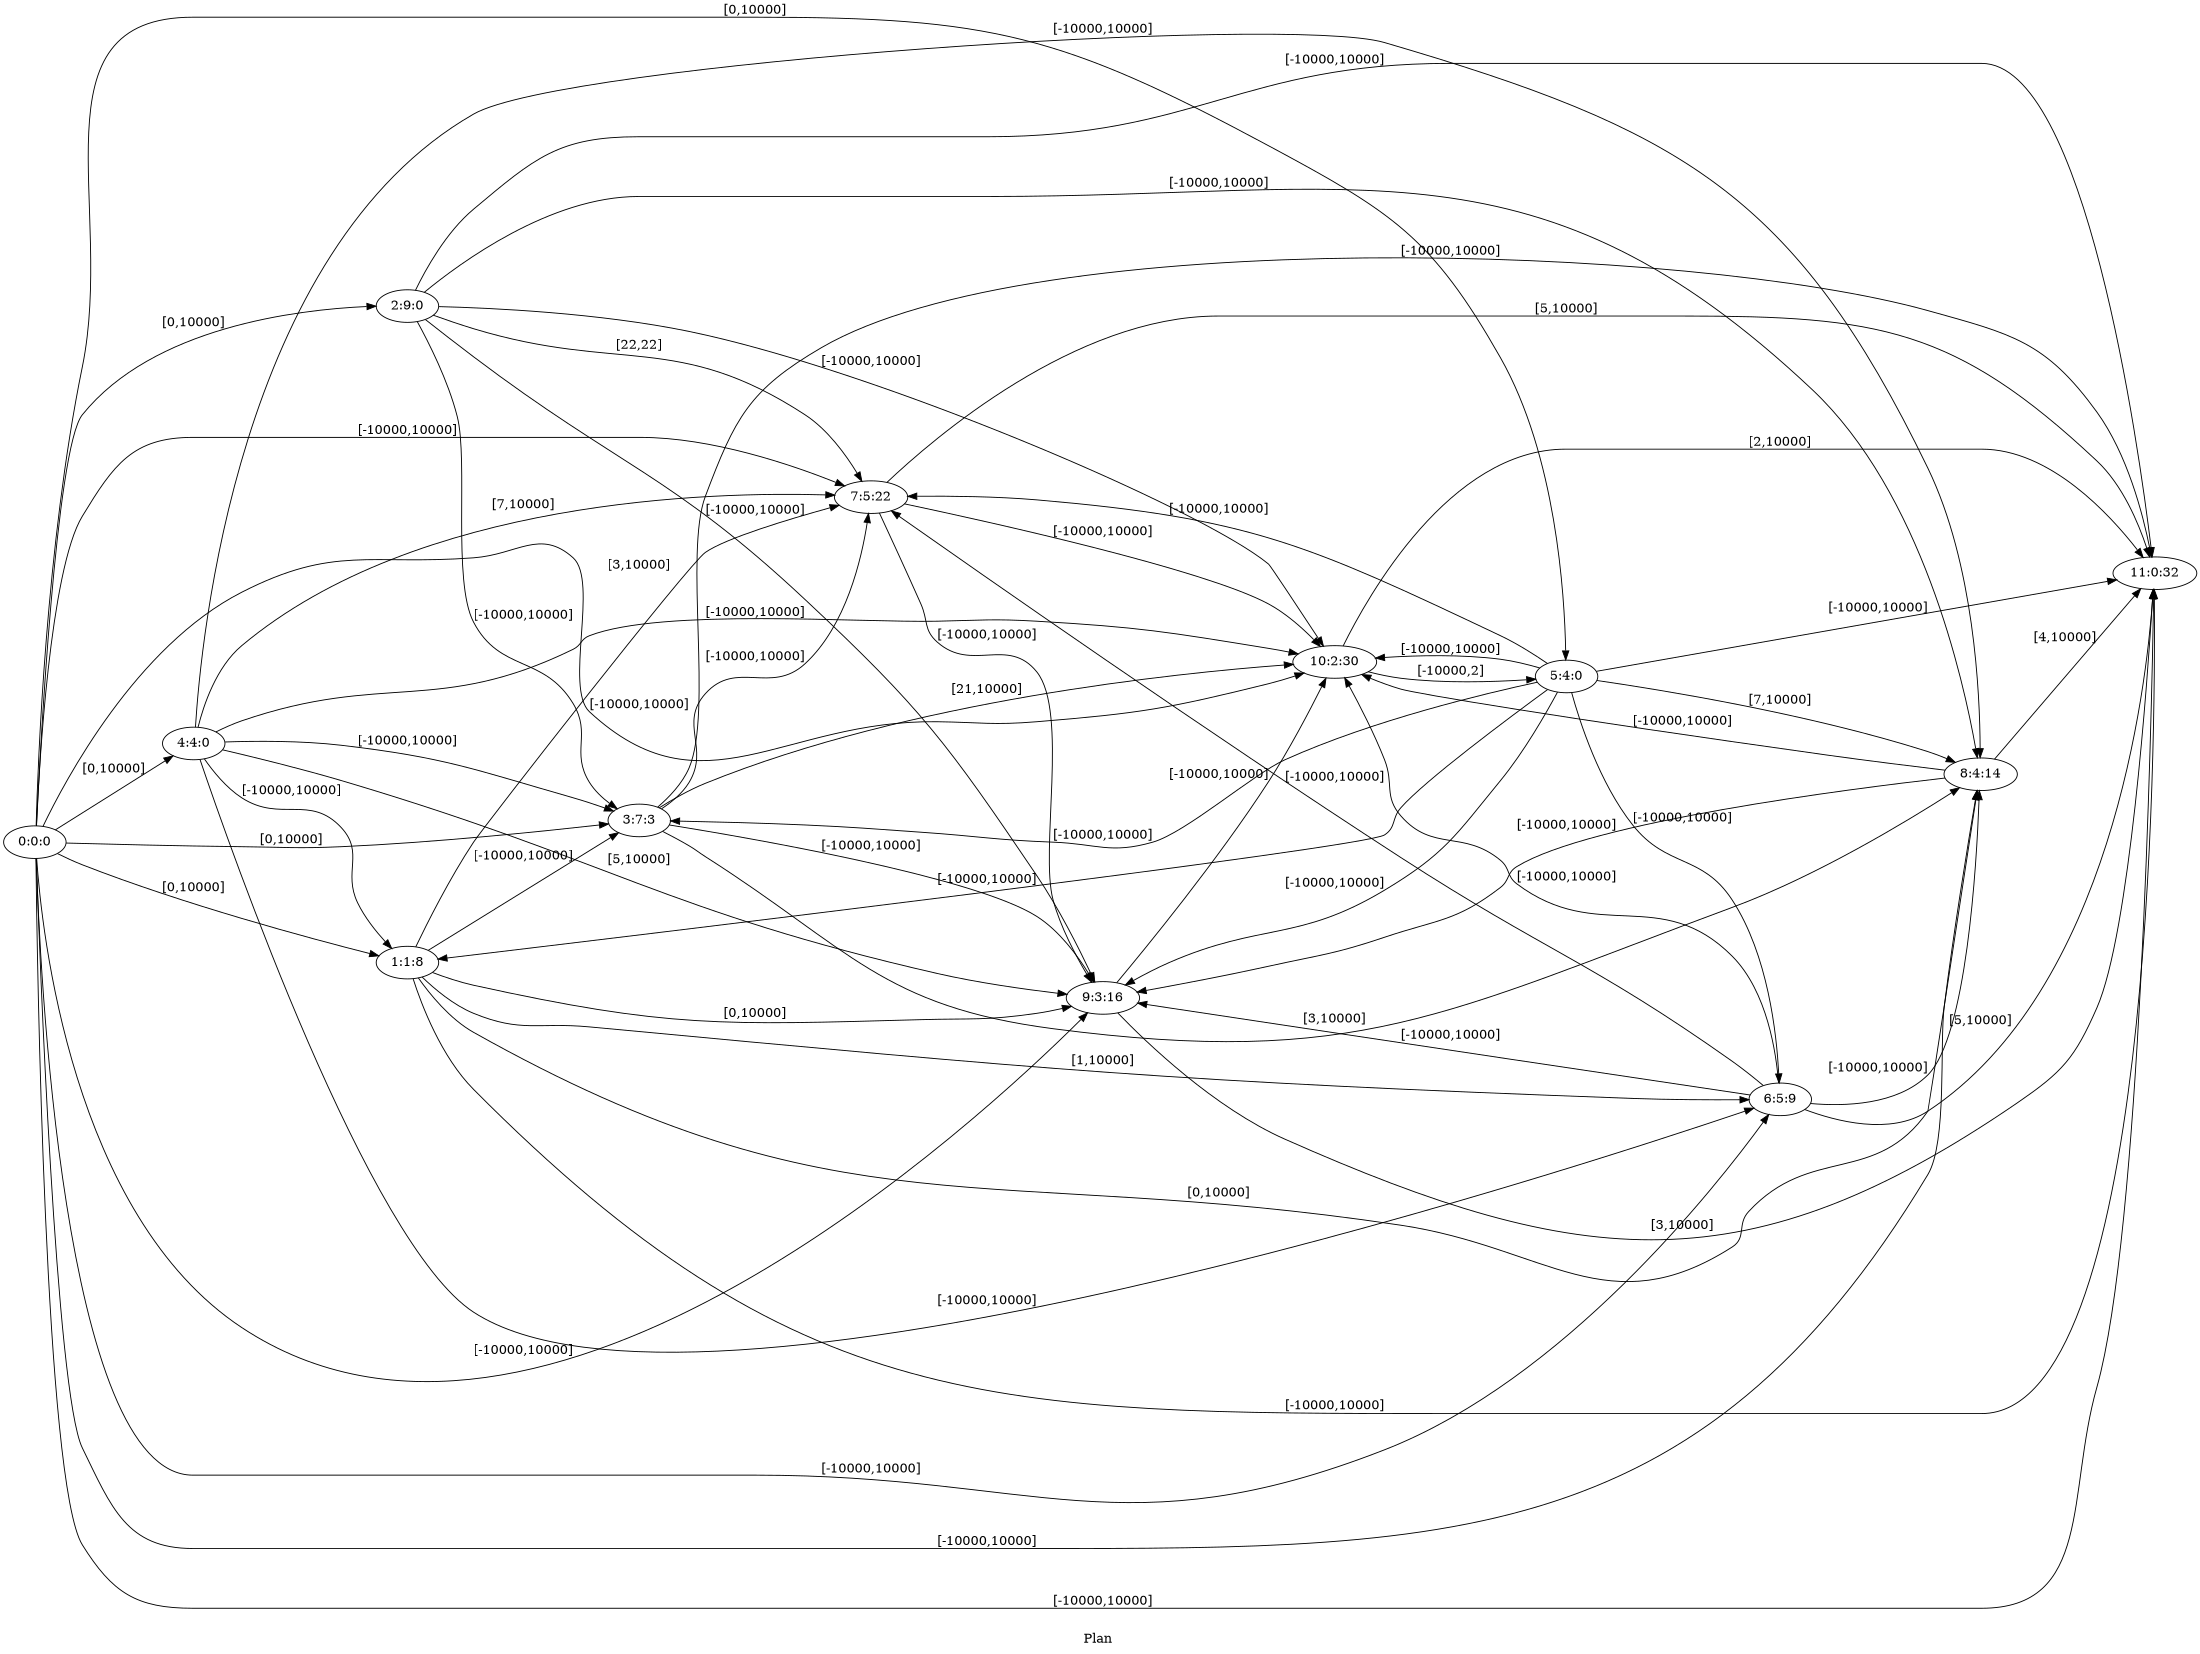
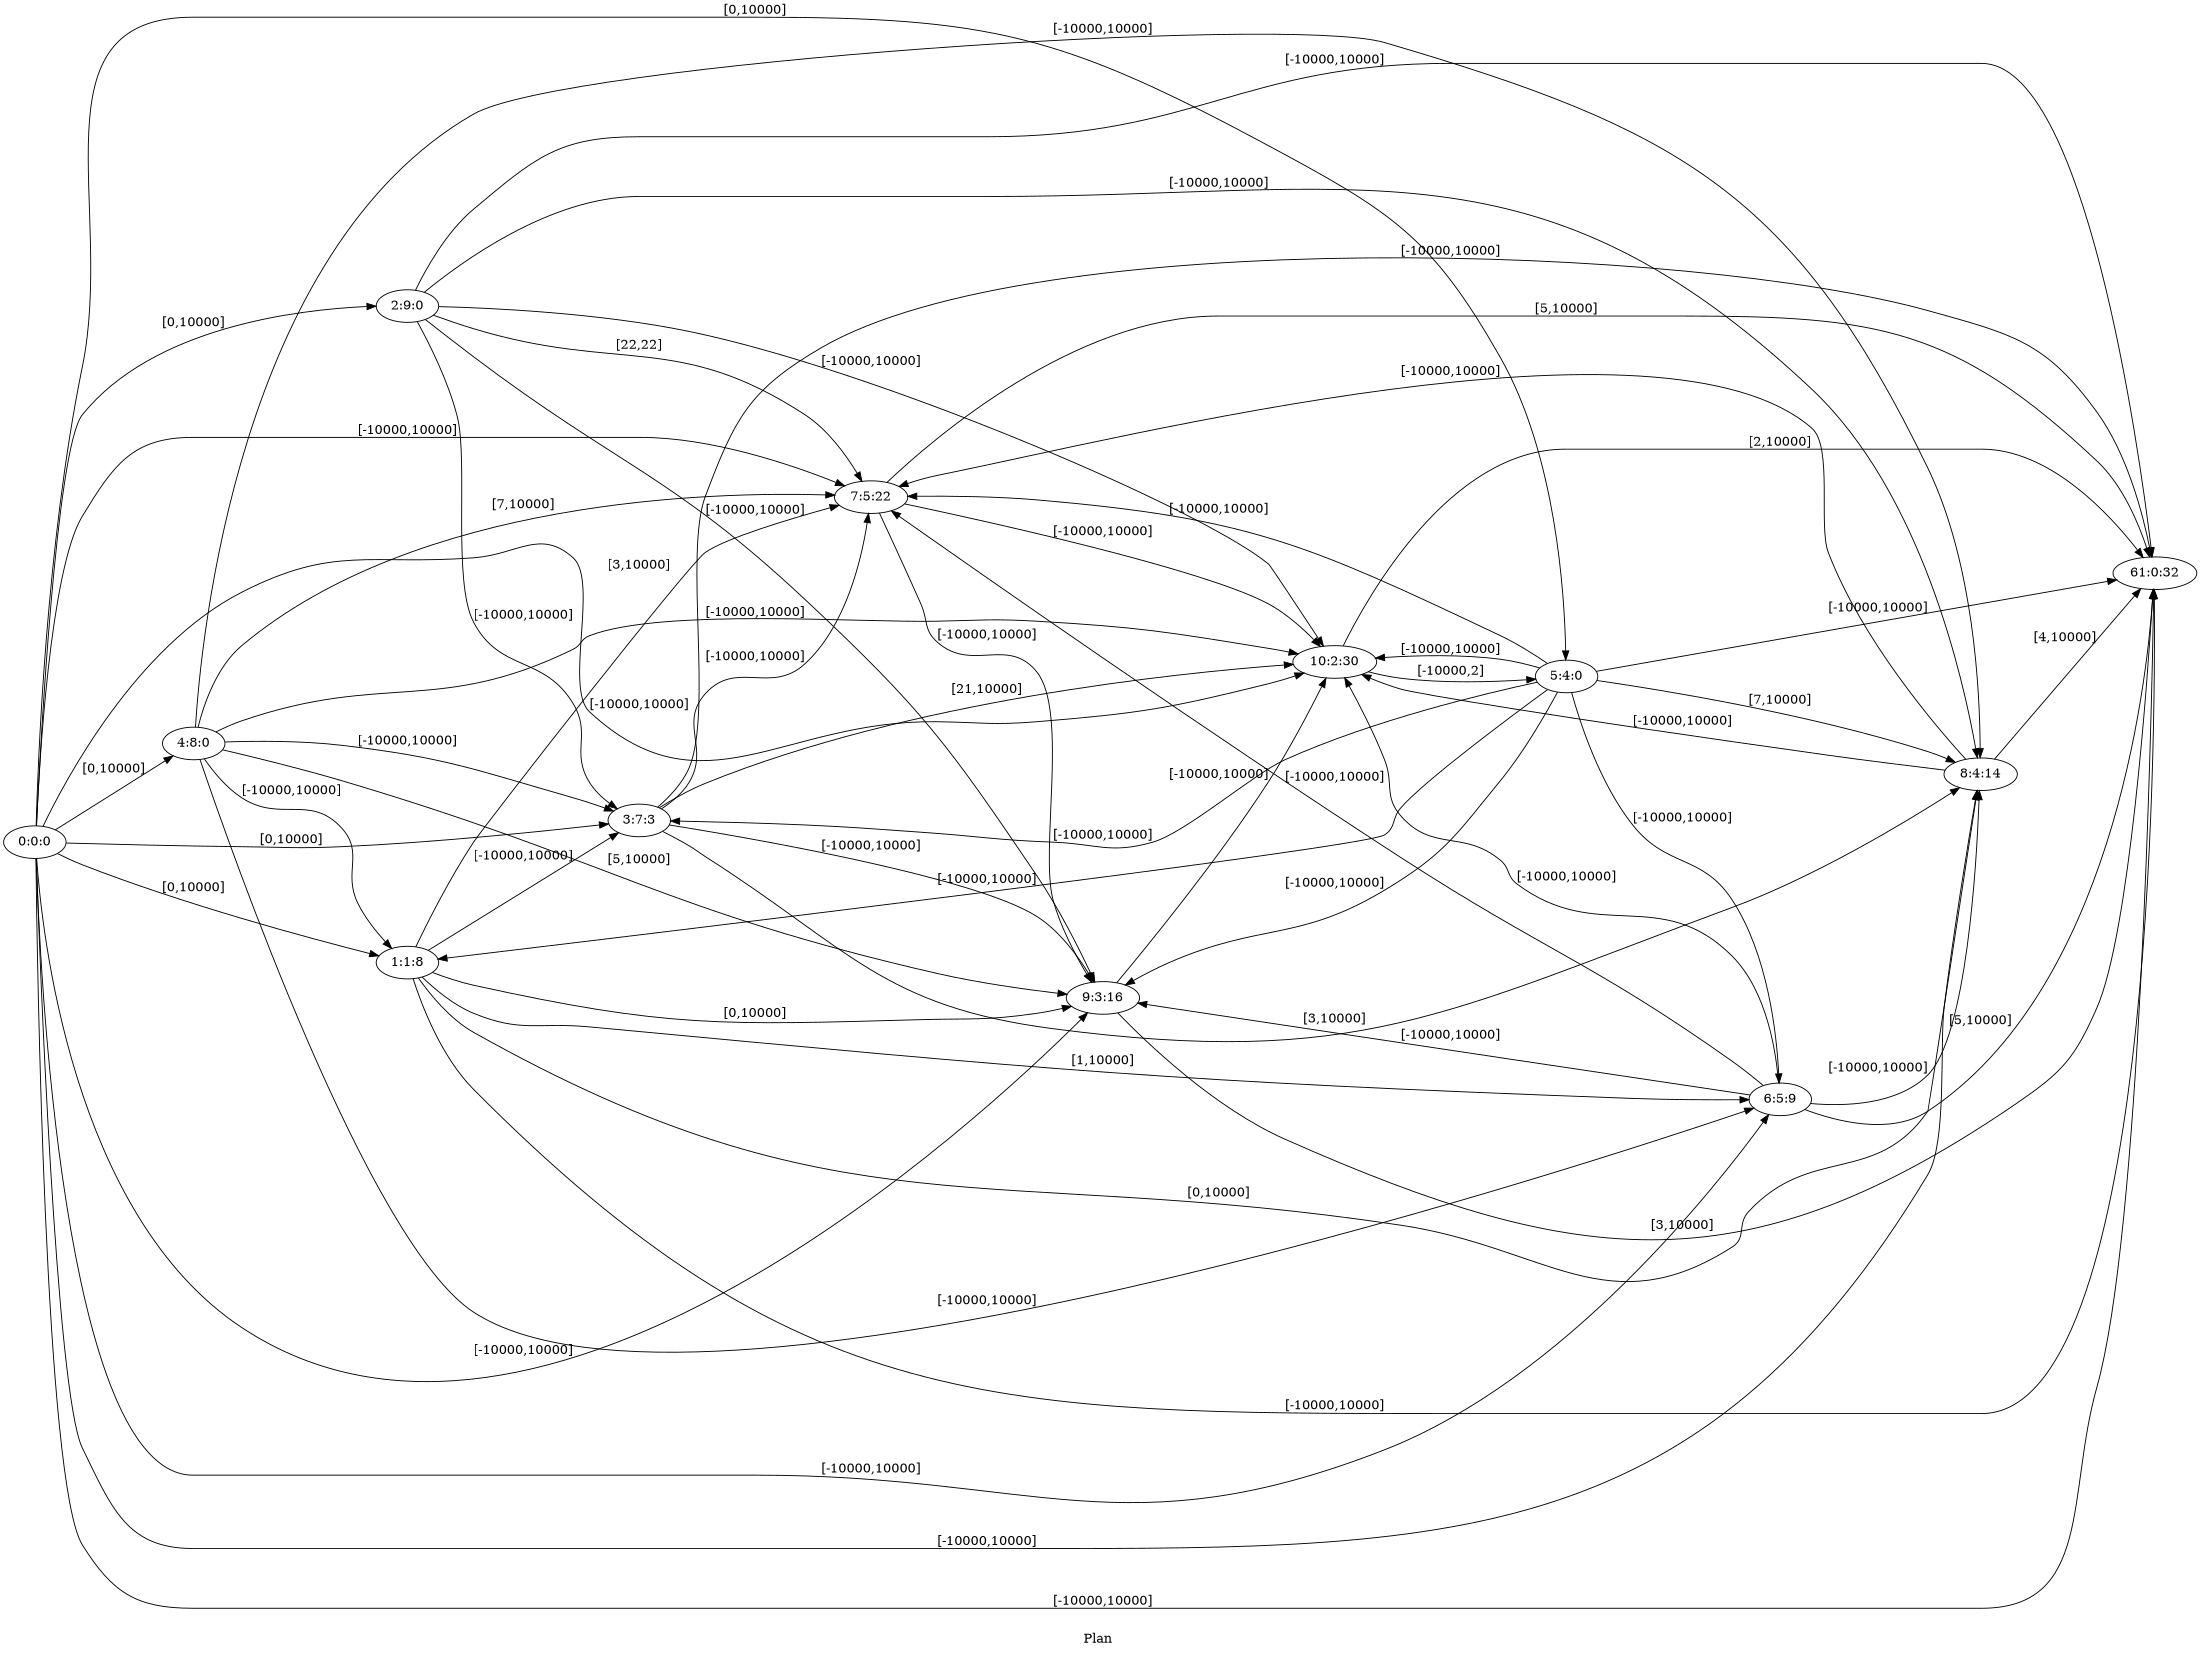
  digraph {
    fldt=0.684343
    label="Plan "
    nodesep=.45
    rankdir=LR
    "0:0:0"
    "1:1:8"
    "2:9:0"
    n4 [label="3:7:3"]
-   "4:8:0" [label="4:4:0"]
+   "4:8:0"
    "5:4:0"
    "6:5:9"
    "7:5:22"
    "8:4:14"
    "9:3:16"
    "10:2:30"
-   "11:0:32"
+   "11:0:32" [label="61:0:32"]
    "0:0:0" -> "1:1:8" [label="[0,10000]"]
    "0:0:0" -> "2:9:0" [label="[0,10000]"]
    "0:0:0" -> n4 [label="[0,10000]"]
    "0:0:0" -> "4:8:0" [label="[0,10000]"]
    "0:0:0" -> "5:4:0" [label="[0,10000]"]
    "0:0:0" -> "6:5:9" [label="[-10000,10000]"]
    "0:0:0" -> "7:5:22" [label="[-10000,10000]"]
    "0:0:0" -> "8:4:14" [label="[-10000,10000]"]
    "0:0:0" -> "9:3:16" [label="[-10000,10000]"]
    "0:0:0" -> "10:2:30" [label="[-10000,10000]"]
    "0:0:0" -> "11:0:32" [label="[-10000,10000]"]
    "1:1:8" -> n4 [label="[-10000,10000]"]
    "1:1:8" -> "6:5:9" [label="[1,10000]"]
    "1:1:8" -> "7:5:22" [label="[3,10000]"]
    "1:1:8" -> "8:4:14" [label="[0,10000]"]
    "1:1:8" -> "9:3:16" [label="[0,10000]"]
    "1:1:8" -> "11:0:32" [label="[-10000,10000]"]
    "2:9:0" -> n4 [label="[-10000,10000]"]
    "2:9:0" -> "7:5:22" [label="[22,22]"]
    "2:9:0" -> "8:4:14" [label="[-10000,10000]"]
    "2:9:0" -> "9:3:16" [label="[-10000,10000]"]
    "2:9:0" -> "10:2:30" [label="[-10000,10000]"]
    "2:9:0" -> "11:0:32" [label="[-10000,10000]"]
    n4 -> "7:5:22" [label="[-10000,10000]"]
    n4 -> "8:4:14" [label="[3,10000]"]
    n4 -> "9:3:16" [label="[-10000,10000]"]
    n4 -> "10:2:30" [label="[21,10000]"]
    n4 -> "11:0:32" [label="[-10000,10000]"]
    "4:8:0" -> "1:1:8" [label="[-10000,10000]"]
    "4:8:0" -> n4 [label="[-10000,10000]"]
    "4:8:0" -> "6:5:9" [label="[-10000,10000]"]
    "4:8:0" -> "7:5:22" [label="[7,10000]"]
    "4:8:0" -> "8:4:14" [label="[-10000,10000]"]
    "4:8:0" -> "9:3:16" [label="[5,10000]"]
    "4:8:0" -> "10:2:30" [label="[-10000,10000]"]
    "5:4:0" -> "1:1:8" [label="[-10000,10000]"]
    "5:4:0" -> n4 [label="[-10000,10000]"]
    "5:4:0" -> "6:5:9" [label="[-10000,10000]"]
    "5:4:0" -> "7:5:22" [label="[-10000,10000]"]
    "5:4:0" -> "8:4:14" [label="[7,10000]"]
    "5:4:0" -> "9:3:16" [label="[-10000,10000]"]
    "5:4:0" -> "10:2:30" [label="[-10000,10000]"]
    "5:4:0" -> "11:0:32" [label="[-10000,10000]"]
    "6:5:9" -> "7:5:22" [label="[-10000,10000]"]
    "6:5:9" -> "8:4:14" [label="[-10000,10000]"]
    "6:5:9" -> "9:3:16" [label="[-10000,10000]"]
    "6:5:9" -> "10:2:30" [label="[-10000,10000]"]
    "6:5:9" -> "11:0:32" [label="[5,10000]"]
    "7:5:22" -> "9:3:16" [label="[-10000,10000]"]
    "7:5:22" -> "10:2:30" [label="[-10000,10000]"]
    "7:5:22" -> "11:0:32" [label="[5,10000]"]
-   "8:4:14" -> "9:3:16" [label="[-10000,10000]"]
+   "8:4:14" -> "7:5:22" [label="[-10000,10000]"]
    "8:4:14" -> "10:2:30" [label="[-10000,10000]"]
    "8:4:14" -> "11:0:32" [label="[4,10000]"]
    "9:3:16" -> "10:2:30" [label="[-10000,10000]"]
    "9:3:16" -> "11:0:32" [label="[3,10000]"]
    "10:2:30" -> "5:4:0" [label="[-10000,2]"]
    "10:2:30" -> "11:0:32" [label="[2,10000]"]
  }
